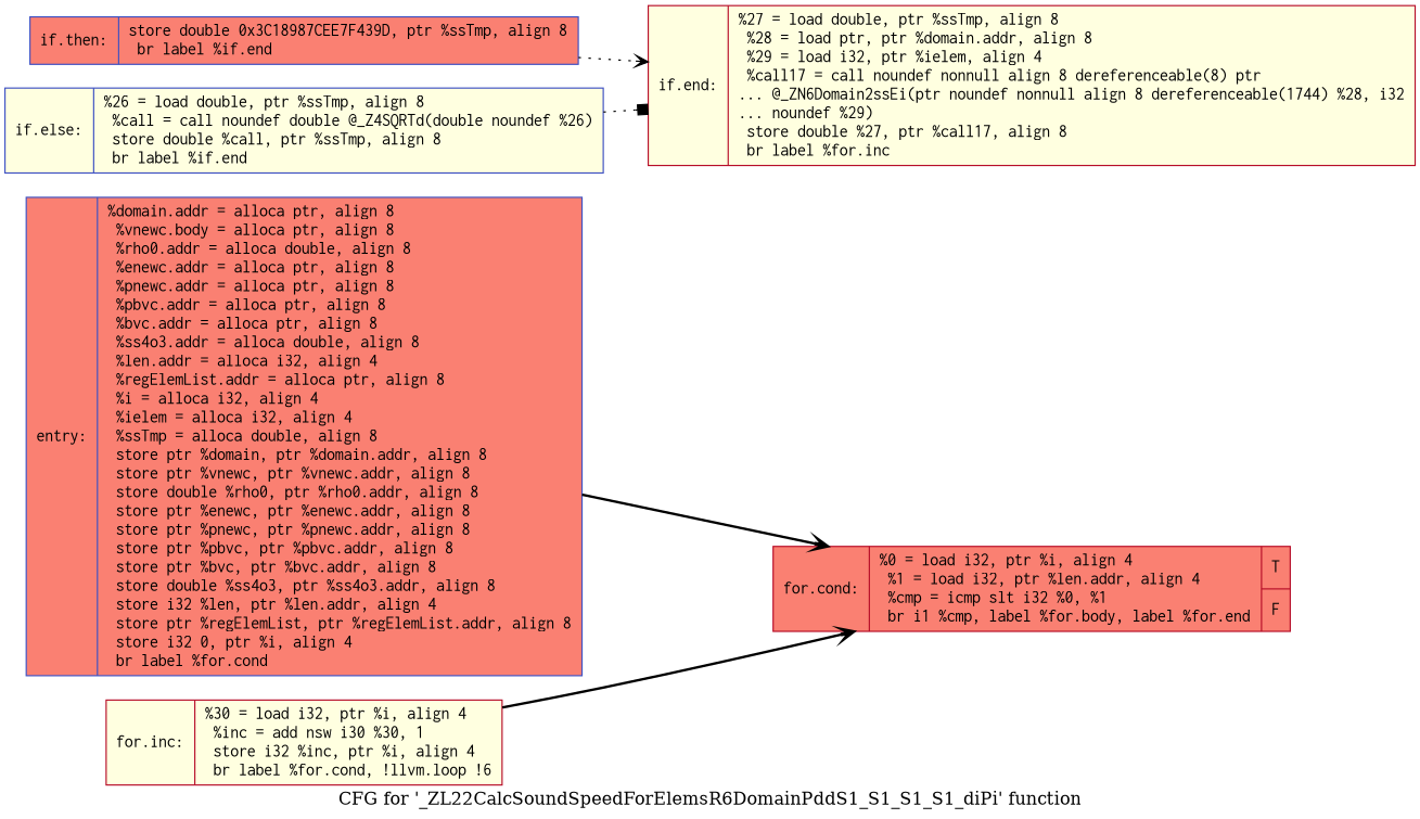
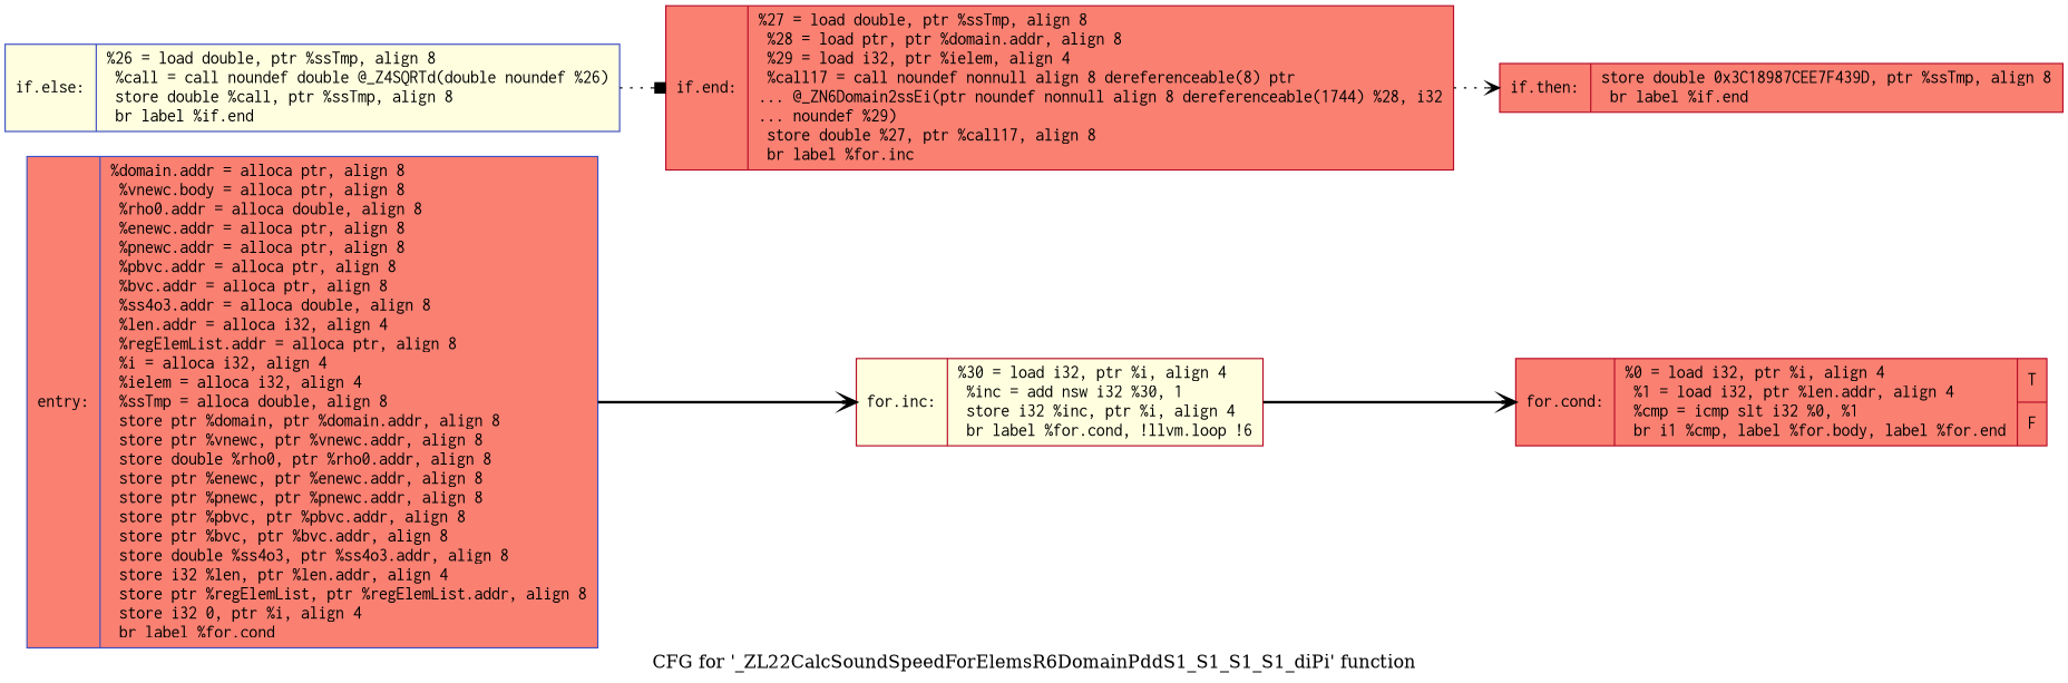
  digraph {
    label="CFG for '_ZL22CalcSoundSpeedForElemsR6DomainPddS1_S1_S1_S1_diPi' function"
    rankdir=LR
    node [color="#3d50c3ff" fillcolor=salmon fontname=Courier shape=record style=filled]
    edge [arrowhead=vee style=bold]
    n1 [label="{entry:\l|  %domain.addr = alloca ptr, align 8\l  %vnewc.body = alloca ptr, align 8\l  %rho0.addr = alloca double, align 8\l  %enewc.addr = alloca ptr, align 8\l  %pnewc.addr = alloca ptr, align 8\l  %pbvc.addr = alloca ptr, align 8\l  %bvc.addr = alloca ptr, align 8\l  %ss4o3.addr = alloca double, align 8\l  %len.addr = alloca i32, align 4\l  %regElemList.addr = alloca ptr, align 8\l  %i = alloca i32, align 4\l  %ielem = alloca i32, align 4\l  %ssTmp = alloca double, align 8\l  store ptr %domain, ptr %domain.addr, align 8\l  store ptr %vnewc, ptr %vnewc.addr, align 8\l  store double %rho0, ptr %rho0.addr, align 8\l  store ptr %enewc, ptr %enewc.addr, align 8\l  store ptr %pnewc, ptr %pnewc.addr, align 8\l  store ptr %pbvc, ptr %pbvc.addr, align 8\l  store ptr %bvc, ptr %bvc.addr, align 8\l  store double %ss4o3, ptr %ss4o3.addr, align 8\l  store i32 %len, ptr %len.addr, align 4\l  store ptr %regElemList, ptr %regElemList.addr, align 8\l  store i32 0, ptr %i, align 4\l  br label %for.cond\l}"]
    n2 [color="#b70d28ff" label="{for.cond:\l|  %0 = load i32, ptr %i, align 4\l  %1 = load i32, ptr %len.addr, align 4\l  %cmp = icmp slt i32 %0, %1\l  br i1 %cmp, label %for.body, label %for.end\l|{<s0>T|<s1>F}}"]
-   n3 [label="{if.then:\l|  store double 0x3C18987CEE7F439D, ptr %ssTmp, align 8\l  br label %if.end\l}"]
-   n4 [color="#b70d28ff" fillcolor=lightyellow label="{if.end:\l|  %27 = load double, ptr %ssTmp, align 8\l  %28 = load ptr, ptr %domain.addr, align 8\l  %29 = load i32, ptr %ielem, align 4\l  %call17 = call noundef nonnull align 8 dereferenceable(8) ptr\l... @_ZN6Domain2ssEi(ptr noundef nonnull align 8 dereferenceable(1744) %28, i32\l... noundef %29)\l  store double %27, ptr %call17, align 8\l  br label %for.inc\l}"]
+   n3 [color="#b70d28ff" label="{if.then:\l|  store double 0x3C18987CEE7F439D, ptr %ssTmp, align 8\l  br label %if.end\l}"]
+   n4 [color="#b70d28ff" label="{if.end:\l|  %27 = load double, ptr %ssTmp, align 8\l  %28 = load ptr, ptr %domain.addr, align 8\l  %29 = load i32, ptr %ielem, align 4\l  %call17 = call noundef nonnull align 8 dereferenceable(8) ptr\l... @_ZN6Domain2ssEi(ptr noundef nonnull align 8 dereferenceable(1744) %28, i32\l... noundef %29)\l  store double %27, ptr %call17, align 8\l  br label %for.inc\l}"]
    n5 [fillcolor=lightyellow label="{if.else:\l|  %26 = load double, ptr %ssTmp, align 8\l  %call = call noundef double @_Z4SQRTd(double noundef %26)\l  store double %call, ptr %ssTmp, align 8\l  br label %if.end\l}"]
-   n6 [color="#b70d28ff" fillcolor=lightyellow label="{for.inc:\l|  %30 = load i32, ptr %i, align 4\l  %inc = add nsw i30 %30, 1\l  store i32 %inc, ptr %i, align 4\l  br label %for.cond, !llvm.loop !6\l}"]
-   n1 -> n2
-   n3 -> n4 [style=dotted]
+   n6 [color="#b70d28ff" fillcolor=lightyellow label="{for.inc:\l|  %30 = load i32, ptr %i, align 4\l  %inc = add nsw i32 %30, 1\l  store i32 %inc, ptr %i, align 4\l  br label %for.cond, !llvm.loop !6\l}"]
+   n1 -> n6
+   n4 -> n3 [style=dotted]
    n5 -> n4 [arrowhead=box style=dotted]
    n6 -> n2
  }
